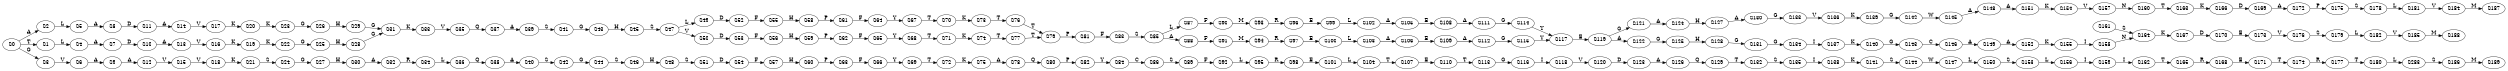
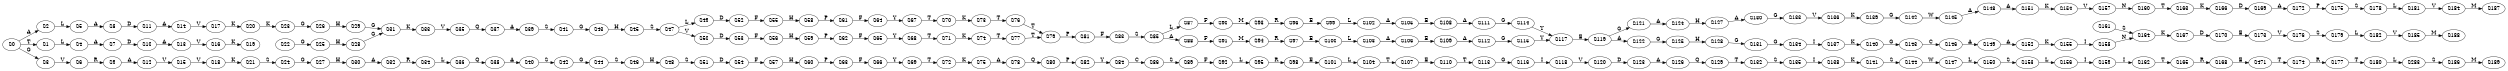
  strict digraph {
    rankdir=LR
    S0
    S1
    S2
    S3
    S4
    S5
    S6
    S7
    S8
    S9
    S10
    S11
    S12
    S13
    S14
    S15
    S16
    S17
    S18
    S19
    S20
    S21
    S22
    S23
    S24
    S25
    S26
    S27
    S28
    S29
    S30
    S31
    S32
    S33
    S34
    S35
    S36
    S37
    S38
    S39
    S40
    S41
    S42
    S43
    S44
    S45
    S46
    S47
    S48
    S49
    S50
    S51
    S52
    S53
    S54
    S55
    S56
    S57
    S58
    S59
    S60
    S61
    S62
    S63
    S64
    S65
    S66
    S67
    S68
    S69
    S70
    S71
    S72
    S73
    S74
    S75
    S76
    S77
    S78
    S79
    S80
    S81
    S82
    S83
    S84
    S85
    S86
    S87
    S88
    S89
    S90
    S91
    S92
    S93
    S94
    S95
    S96
    S97
    S98
    S99
    S100
    S101
    S102
    S103
    S104
    S105
    S106
    S107
    S108
    S109
    S110
    S111
    S112
    S113
    S114
    S115
    S116
    S117
    S118
    S119
    S120
    S121
    S122
    S123
    S124
    S125
    S126
    S127
    S128
    S129
    S130
    S131
    S132
    S133
    S134
    S135
    S136
    S137
    S138
    S139
    S140
    S141
    S142
    S143
    S144
    S145
    S146
    S147
    S148
    S149
    S150
    S151
    S152
    S153
    S154
    S155
    S156
    S157
    S158
    S159
    S160
    S164
    S162
    S163
    S161
    S165
    S166
    S167
    S168
    S169
    S170
-   S171
+   S171 [label=S471]
    S172
    S173
    S174
    S175
    S176
    S177
    S178
    S179
    S180
    S181
    S182
    n184 [label=S283]
    S184
    S185
    S186
    S187
    S188
    S189
    S0 -> S1 [label=T]
    S0 -> S2 [label=A]
    S0 -> S3 [label=G]
    S1 -> S4 [label=L]
    S2 -> S5 [label=L]
    S3 -> S6 [label=V]
    S4 -> S7 [label=A]
    S5 -> S8 [label=A]
-   S6 -> S9 [label=A]
+   S6 -> S9 [label=R]
    S7 -> S10 [label=D]
    S8 -> S11 [label=D]
    S9 -> S12 [label=A]
    S10 -> S13 [label=A]
    S11 -> S14 [label=A]
    S12 -> S15 [label=V]
    S13 -> S16 [label=V]
    S14 -> S17 [label=V]
    S15 -> S18 [label=V]
    S16 -> S19 [label=K]
    S17 -> S20 [label=K]
    S18 -> S21 [label=K]
-   S19 -> S22 [label=K]
    S20 -> S23 [label=K]
    S21 -> S24 [label=S]
    S22 -> S25 [label=G]
    S23 -> S26 [label=G]
    S24 -> S27 [label=G]
    S25 -> S28 [label=H]
    S26 -> S29 [label=H]
    S27 -> S30 [label=H]
    S28 -> S31 [label=G]
    S29 -> S31 [label=G]
    S30 -> S32 [label=A]
    S31 -> S33 [label=K]
    S32 -> S34 [label=R]
    S33 -> S35 [label=V]
    S34 -> S36 [label=L]
    S35 -> S37 [label=Q]
    S36 -> S38 [label=Q]
    S37 -> S39 [label=A]
    S38 -> S40 [label=A]
    S39 -> S41 [label=S]
    S40 -> S42 [label=S]
    S41 -> S43 [label=G]
    S42 -> S44 [label=G]
    S43 -> S45 [label=H]
    S44 -> S46 [label=S]
    S45 -> S47 [label=S]
    S46 -> S48 [label=H]
    S47 -> S49 [label=L]
    S47 -> S50 [label=V]
    S48 -> S51 [label=S]
    S49 -> S52 [label=D]
    S50 -> S53 [label=D]
    S51 -> S54 [label=D]
    S52 -> S55 [label=F]
    S53 -> S56 [label=F]
    S54 -> S57 [label=F]
    S55 -> S58 [label=H]
    S56 -> S59 [label=H]
    S57 -> S60 [label=H]
    S58 -> S61 [label=P]
    S59 -> S62 [label=P]
    S60 -> S63 [label=P]
    S61 -> S64 [label=F]
    S62 -> S65 [label=F]
    S63 -> S66 [label=F]
    S64 -> S67 [label=Y]
    S65 -> S68 [label=Y]
    S66 -> S69 [label=Y]
    S67 -> S70 [label=T]
    S68 -> S71 [label=T]
    S69 -> S72 [label=T]
    S70 -> S73 [label=K]
    S71 -> S74 [label=K]
    S72 -> S75 [label=K]
    S73 -> S76 [label=T]
    S74 -> S77 [label=T]
    S75 -> S78 [label=A]
    S76 -> S79 [label=T]
    S77 -> S79 [label=T]
    S78 -> S80 [label=Q]
    S79 -> S81 [label=P]
    S80 -> S82 [label=P]
    S81 -> S83 [label=F]
    S82 -> S84 [label=Y]
    S83 -> S85 [label=S]
    S84 -> S86 [label=C]
    S85 -> S87 [label=L]
    S85 -> S88 [label=A]
    S86 -> S89 [label=S]
    S87 -> S90 [label=F]
    S88 -> S91 [label=F]
    S89 -> S92 [label=F]
    S90 -> S93 [label=M]
    S91 -> S94 [label=M]
    S92 -> S95 [label=L]
    S93 -> S96 [label=R]
    S94 -> S97 [label=R]
    S95 -> S98 [label=R]
    S96 -> S99 [label=E]
    S97 -> S100 [label=E]
    S98 -> S101 [label=E]
    S99 -> S102 [label=L]
    S100 -> S103 [label=L]
    S101 -> S104 [label=L]
    S102 -> S105 [label=A]
    S103 -> S106 [label=A]
    S104 -> S107 [label=T]
    S105 -> S108 [label=E]
    S106 -> S109 [label=E]
    S107 -> S110 [label=E]
    S108 -> S111 [label=A]
    S109 -> S112 [label=A]
    S110 -> S113 [label=T]
    S111 -> S114 [label=G]
    S112 -> S115 [label=G]
    S113 -> S116 [label=G]
    S114 -> S117 [label=Y]
    S115 -> S117 [label=Y]
    S116 -> S118 [label=I]
    S117 -> S119 [label=E]
    S118 -> S120 [label=V]
    S119 -> S121 [label=G]
    S119 -> S122 [label=A]
    S120 -> S123 [label=D]
    S121 -> S124 [label=A]
    S122 -> S125 [label=G]
    S123 -> S126 [label=A]
    S124 -> S127 [label=H]
    S125 -> S128 [label=H]
    S126 -> S129 [label=Q]
    S127 -> S130 [label=A]
    S128 -> S131 [label=G]
    S129 -> S132 [label=T]
    S130 -> S133 [label=G]
    S131 -> S134 [label=G]
    S132 -> S135 [label=S]
    S133 -> S136 [label=V]
    S134 -> S137 [label=I]
    S135 -> S138 [label=I]
    S136 -> S139 [label=K]
    S137 -> S140 [label=K]
    S138 -> S141 [label=K]
    S139 -> S142 [label=G]
    S140 -> S143 [label=G]
    S141 -> S144 [label=S]
    S142 -> S145 [label=W]
    S143 -> S146 [label=C]
    S144 -> S147 [label=W]
    S145 -> S148 [label=A]
    S146 -> S149 [label=A]
    S147 -> S150 [label=L]
    S148 -> S151 [label=A]
    S149 -> S152 [label=A]
    S150 -> S153 [label=S]
    S151 -> S154 [label=K]
    S152 -> S155 [label=K]
    S153 -> S156 [label=L]
    S154 -> S157 [label=V]
    S155 -> S158 [label=I]
    S156 -> S159 [label=I]
    S157 -> S160 [label=N]
    S158 -> S164 [label=N]
    S159 -> S162 [label=I]
    S160 -> S163 [label=T]
    S164 -> S167 [label=K]
    S162 -> S165 [label=T]
    S163 -> S166 [label=K]
    S161 -> S164 [label=S]
    S165 -> S168 [label=R]
    S166 -> S169 [label=D]
    S167 -> S170 [label=D]
    S168 -> S171 [label=E]
    S169 -> S172 [label=A]
    S170 -> S173 [label=E]
    S171 -> S174 [label=T]
    S172 -> S175 [label=P]
    S173 -> S176 [label=V]
    S174 -> S177 [label=R]
    S175 -> S178 [label=S]
    S176 -> S179 [label=S]
    S177 -> S180 [label=T]
    S178 -> S181 [label=L]
    S179 -> S182 [label=L]
    S180 -> n184 [label=L]
    S181 -> S184 [label=V]
    S182 -> S185 [label=V]
    n184 -> S186 [label=S]
    S184 -> S187 [label=M]
    S185 -> S188 [label=M]
    S186 -> S189 [label=M]
  }
